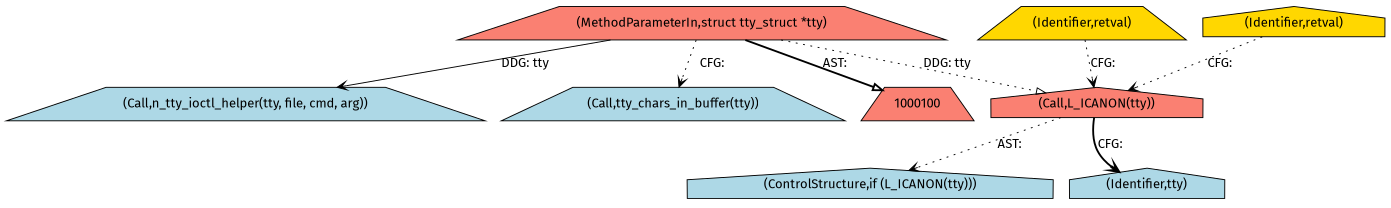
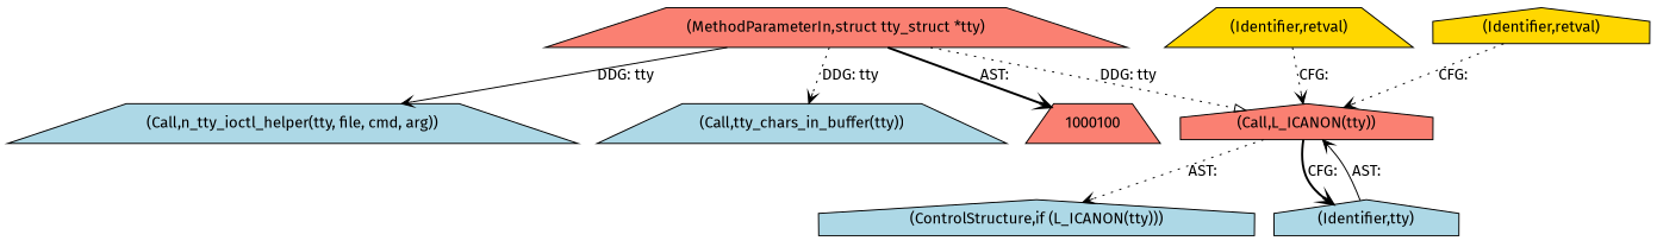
  digraph {
    fontname="Fira Sans"
    node [fillcolor=lightblue fontname="Fira Sans" shape=trapezium style=filled]
    edge [arrowhead=vee fontname="Fira Sans" style=dotted]
    n1 [fillcolor=salmon label="(Call,L_ICANON(tty))" shape=house]
    n2 [label="(ControlStructure,if (L_ICANON(tty)))" shape=house]
    n3 [label="(Identifier,tty)" shape=house]
    n4 [fillcolor=salmon label="(MethodParameterIn,struct tty_struct *tty)"]
    n5 [label="(Call,n_tty_ioctl_helper(tty, file, cmd, arg))"]
    n6 [label="(Call,tty_chars_in_buffer(tty))"]
    1000100 [fillcolor=salmon]
    n8 [fillcolor=gold label="(Identifier,retval)"]
    n9 [fillcolor=gold label="(Identifier,retval)" shape=house]
    n1 -> n2 [label="AST: "]
    n1 -> n3 [label="CFG: " style=bold]
+   n3 -> n1 [label="AST: " style=solid]
    n4 -> n1 [arrowhead=onormal label="DDG: tty"]
    n4 -> n5 [label="DDG: tty" style=solid]
-   n4 -> n6 [label="CFG: "]
-   n4 -> 1000100 [arrowhead=onormal label="AST: " style=bold]
+   n4 -> n6 [label="DDG: tty"]
+   n4 -> 1000100 [label="AST: " style=bold]
    n8 -> n1 [label="CFG: "]
    n9 -> n1 [label="CFG: "]
  }
